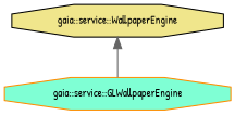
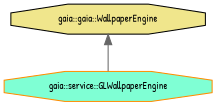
  digraph {
    fontname="Patrick Hand"
    node [fontname="Patrick Hand" fontsize=10 shape=octagon style=filled]
-   n1 [color=black fillcolor=khaki fontcolor=black height=0.2 label="gaia::service::WallpaperEngine" width=0.4]
+   n1 [color=black fillcolor=khaki fontcolor=black height=0.2 label="gaia::gaia::WallpaperEngine" width=0.4]
    n2 [color=darkorange fillcolor=aquamarine height=0.2 label="gaia::service::GLWallpaperEngine" width=0.4]
    n1 -> n2 [color=gray40 dir=back fontname="Patrick Hand" fontsize=10 labelfontname=Helvetica labelfontsize=10 style=solid]
  }
